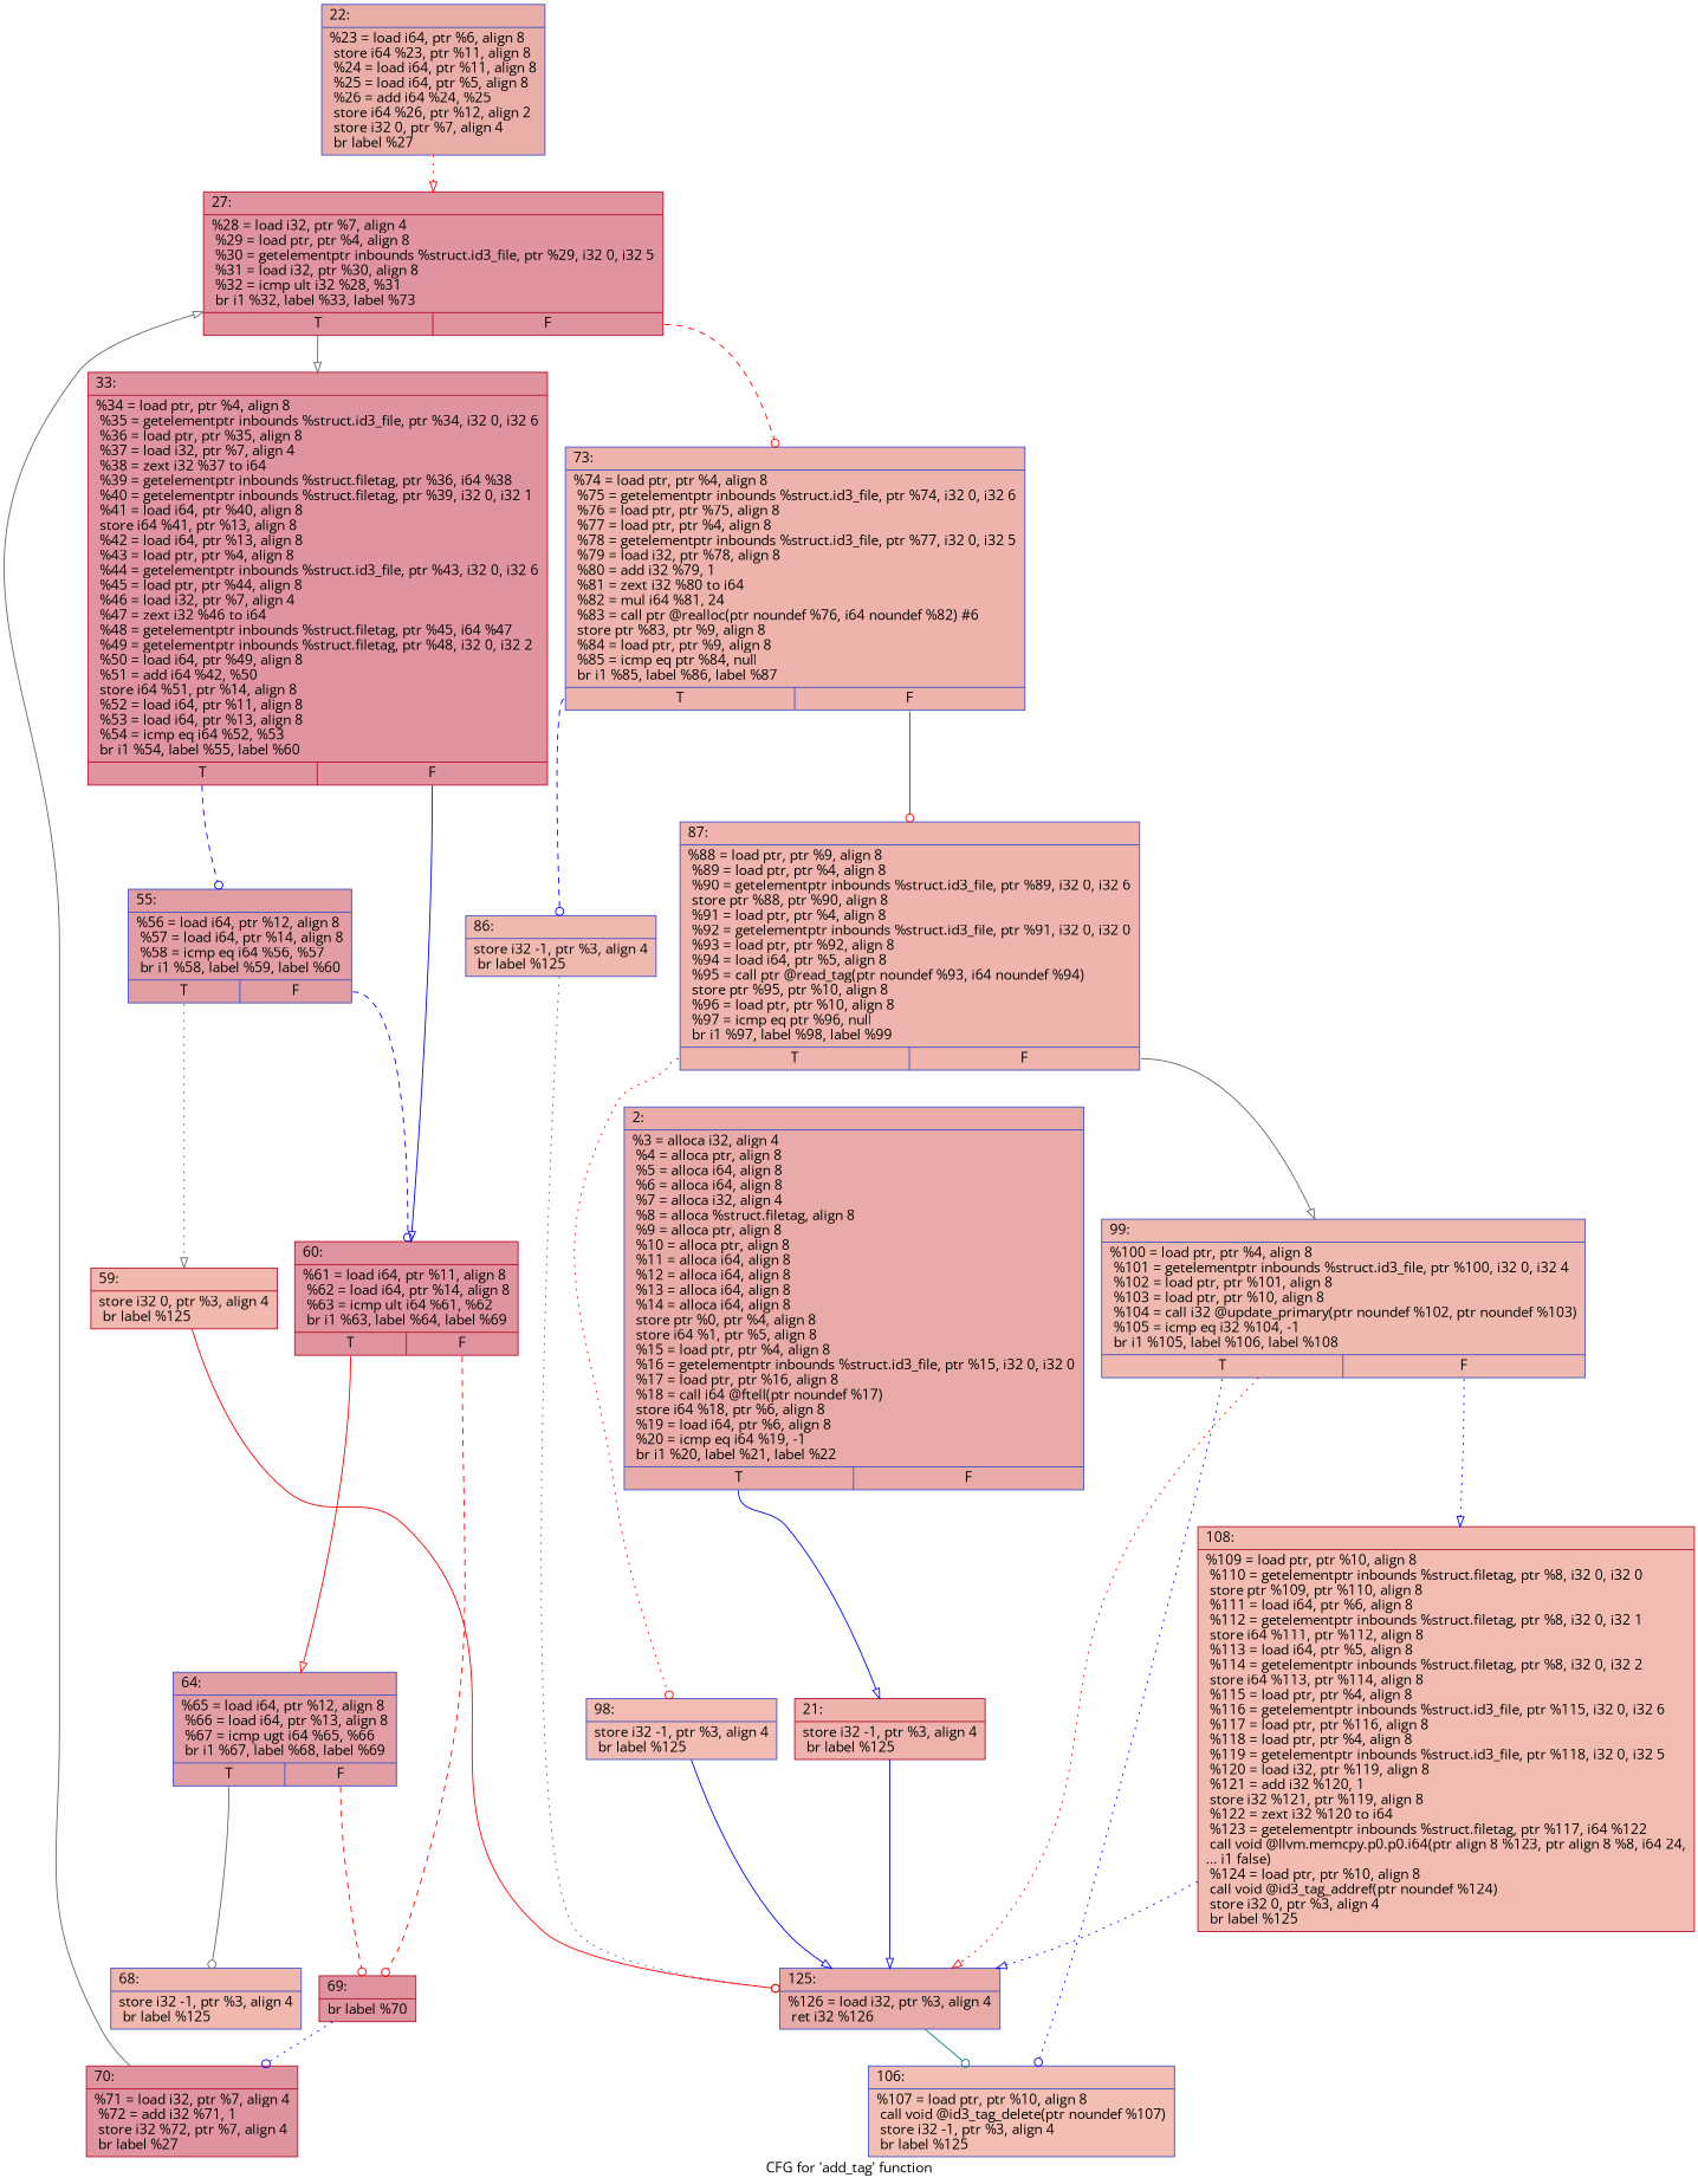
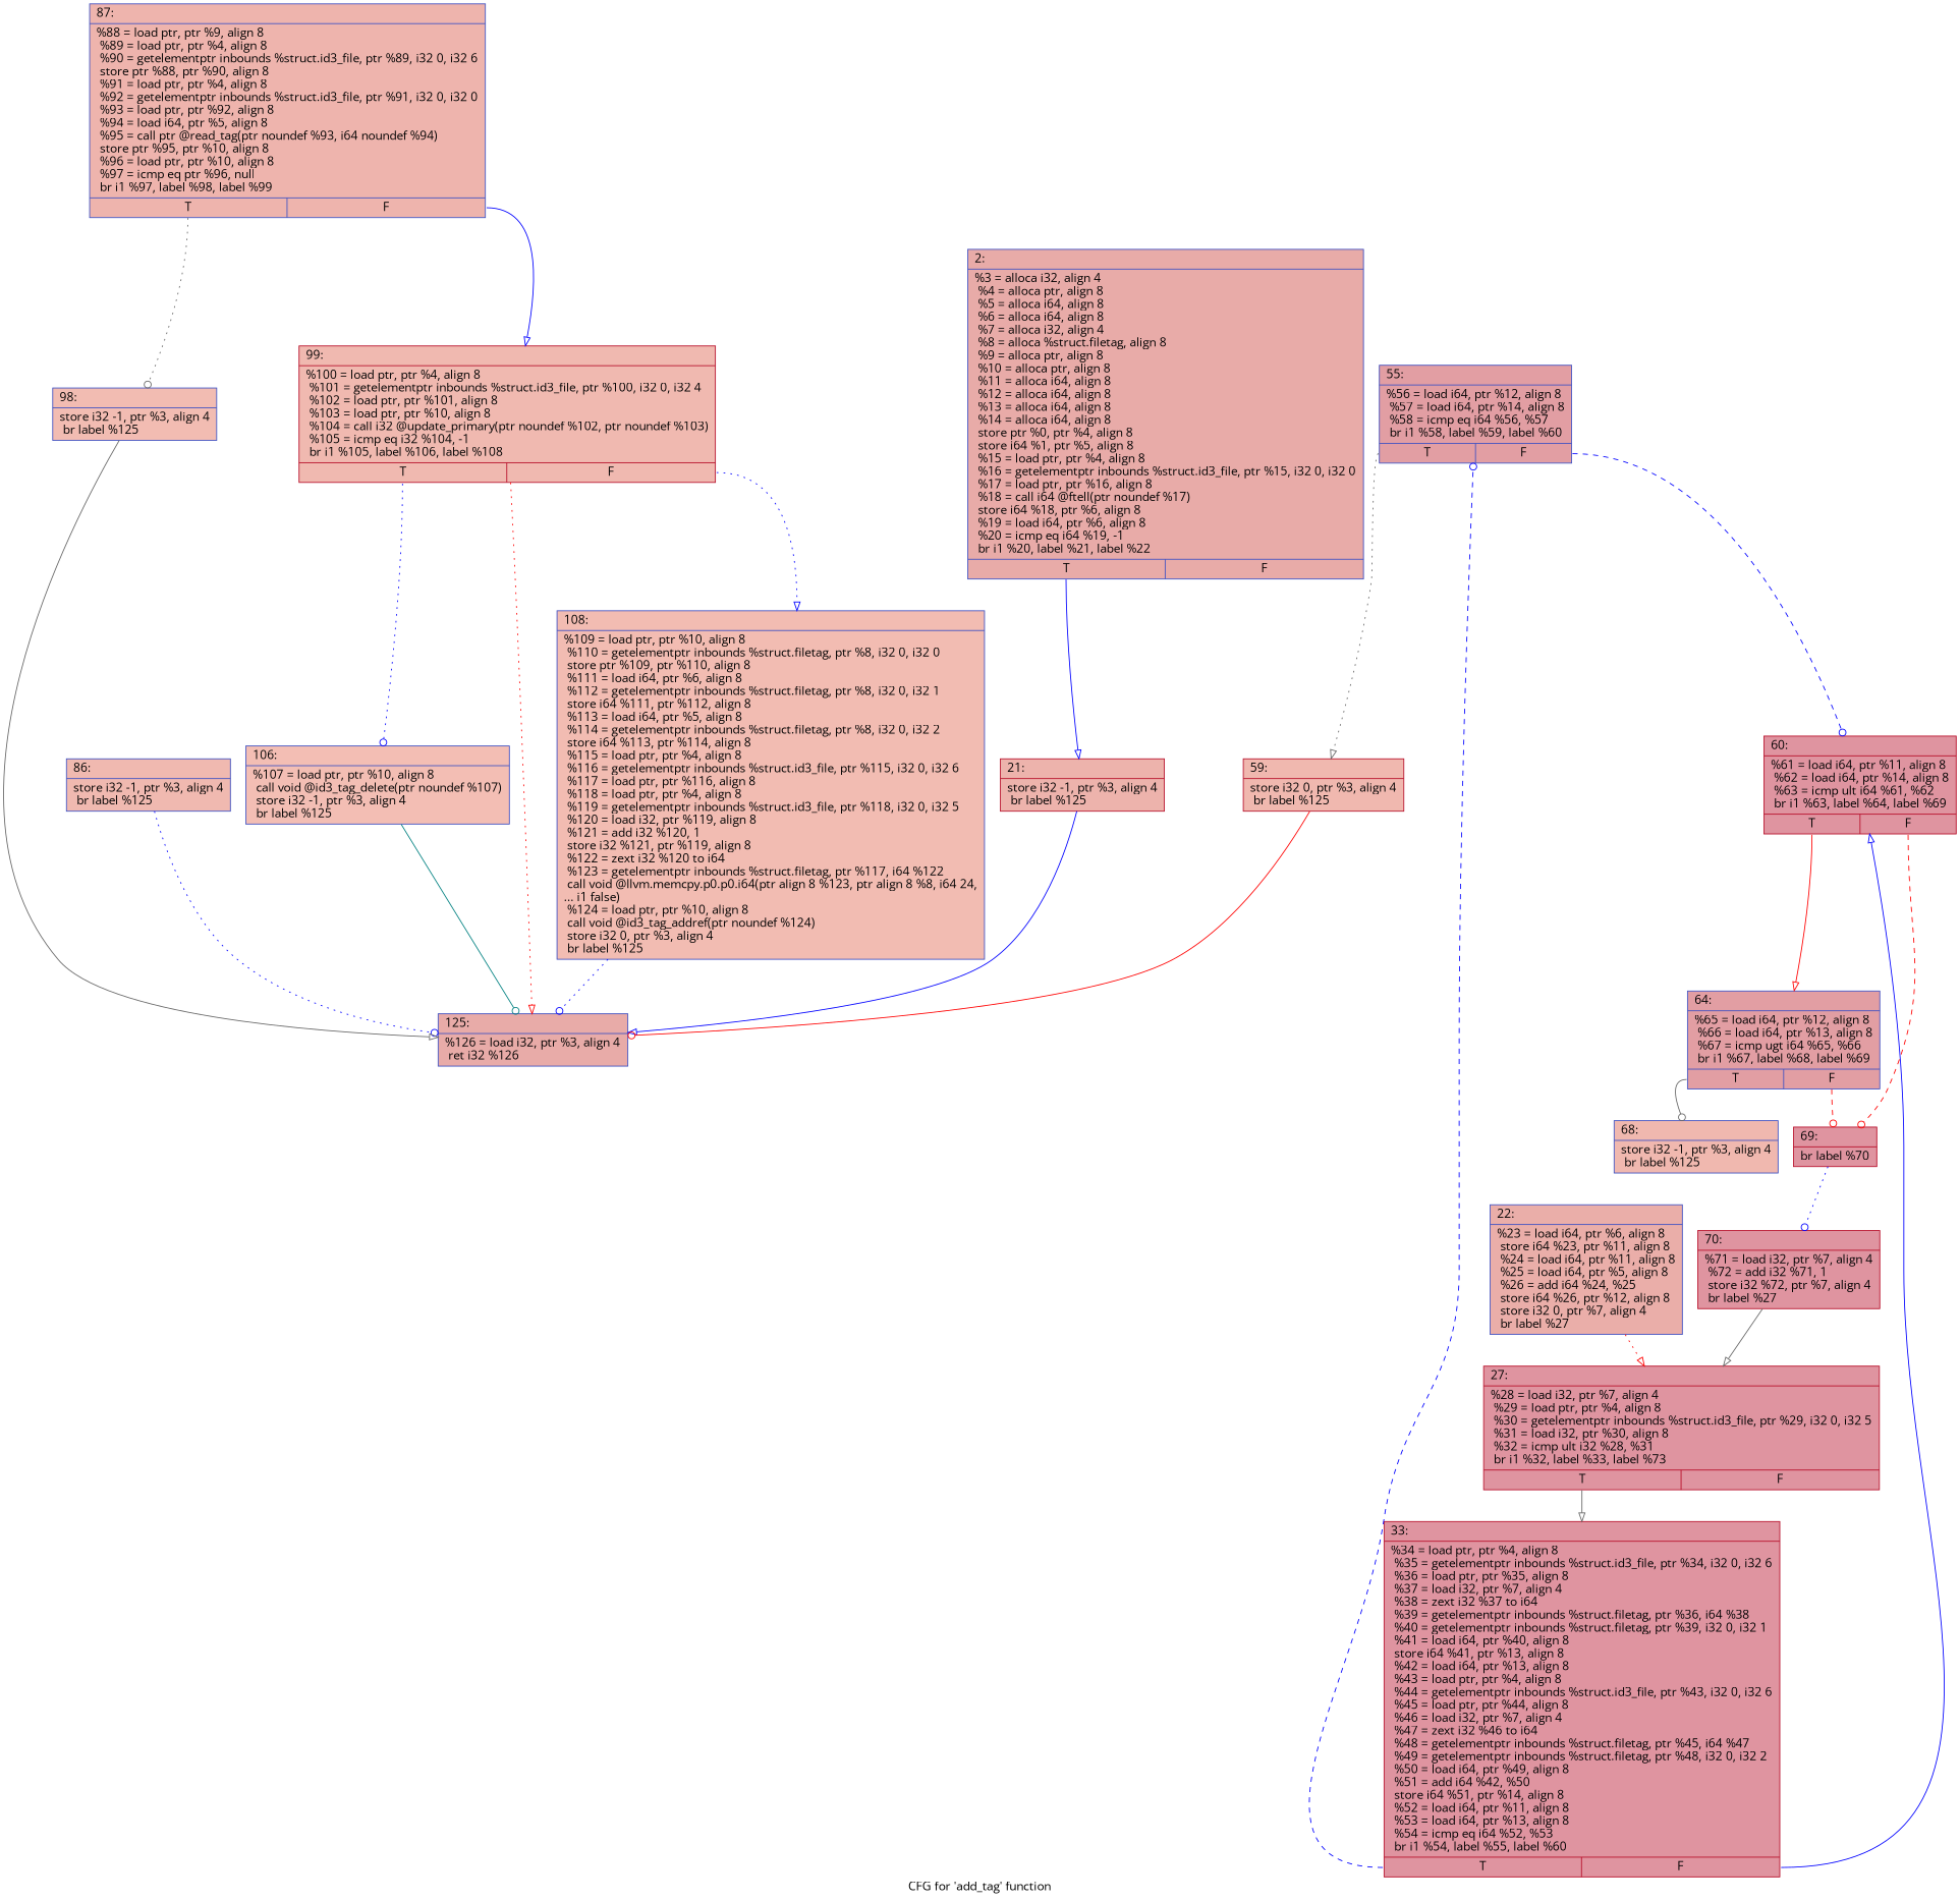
  digraph {
    fontname="Open Sans"
    label="CFG for 'add_tag' function"
    node [color="#3d50c3ff" fillcolor="#b70d2870" fontname="Open Sans" shape=record style=filled]
    edge [arrowhead=odot color=blue fontname="Open Sans" style=solid]
    n1 [fillcolor="#cc403a70" label="{2:\l|  %3 = alloca i32, align 4\l  %4 = alloca ptr, align 8\l  %5 = alloca i64, align 8\l  %6 = alloca i64, align 8\l  %7 = alloca i32, align 4\l  %8 = alloca %struct.filetag, align 8\l  %9 = alloca ptr, align 8\l  %10 = alloca ptr, align 8\l  %11 = alloca i64, align 8\l  %12 = alloca i64, align 8\l  %13 = alloca i64, align 8\l  %14 = alloca i64, align 8\l  store ptr %0, ptr %4, align 8\l  store i64 %1, ptr %5, align 8\l  %15 = load ptr, ptr %4, align 8\l  %16 = getelementptr inbounds %struct.id3_file, ptr %15, i32 0, i32 0\l  %17 = load ptr, ptr %16, align 8\l  %18 = call i64 @ftell(ptr noundef %17)\l  store i64 %18, ptr %6, align 8\l  %19 = load i64, ptr %6, align 8\l  %20 = icmp eq i64 %19, -1\l  br i1 %20, label %21, label %22\l|{<s0>T|<s1>F}}"]
    n2 [color="#b70d28ff" fillcolor="#d6524470" label="{21:\l|  store i32 -1, ptr %3, align 4\l  br label %125\l}"]
    n3 [fillcolor="#cc403a70" label="{125:\l|  %126 = load i32, ptr %3, align 4\l  ret i32 %126\l}"]
-   n4 [fillcolor="#d0473d70" label="{22:\l|  %23 = load i64, ptr %6, align 8\l  store i64 %23, ptr %11, align 8\l  %24 = load i64, ptr %11, align 8\l  %25 = load i64, ptr %5, align 8\l  %26 = add i64 %24, %25\l  store i64 %26, ptr %12, align 2\l  store i32 0, ptr %7, align 4\l  br label %27\l}"]
+   n4 [fillcolor="#d0473d70" label="{22:\l|  %23 = load i64, ptr %6, align 8\l  store i64 %23, ptr %11, align 8\l  %24 = load i64, ptr %11, align 8\l  %25 = load i64, ptr %5, align 8\l  %26 = add i64 %24, %25\l  store i64 %26, ptr %12, align 8\l  store i32 0, ptr %7, align 4\l  br label %27\l}"]
    n5 [color="#b70d28ff" label="{27:\l|  %28 = load i32, ptr %7, align 4\l  %29 = load ptr, ptr %4, align 8\l  %30 = getelementptr inbounds %struct.id3_file, ptr %29, i32 0, i32 5\l  %31 = load i32, ptr %30, align 8\l  %32 = icmp ult i32 %28, %31\l  br i1 %32, label %33, label %73\l|{<s0>T|<s1>F}}"]
    n6 [color="#b70d28ff" label="{33:\l|  %34 = load ptr, ptr %4, align 8\l  %35 = getelementptr inbounds %struct.id3_file, ptr %34, i32 0, i32 6\l  %36 = load ptr, ptr %35, align 8\l  %37 = load i32, ptr %7, align 4\l  %38 = zext i32 %37 to i64\l  %39 = getelementptr inbounds %struct.filetag, ptr %36, i64 %38\l  %40 = getelementptr inbounds %struct.filetag, ptr %39, i32 0, i32 1\l  %41 = load i64, ptr %40, align 8\l  store i64 %41, ptr %13, align 8\l  %42 = load i64, ptr %13, align 8\l  %43 = load ptr, ptr %4, align 8\l  %44 = getelementptr inbounds %struct.id3_file, ptr %43, i32 0, i32 6\l  %45 = load ptr, ptr %44, align 8\l  %46 = load i32, ptr %7, align 4\l  %47 = zext i32 %46 to i64\l  %48 = getelementptr inbounds %struct.filetag, ptr %45, i64 %47\l  %49 = getelementptr inbounds %struct.filetag, ptr %48, i32 0, i32 2\l  %50 = load i64, ptr %49, align 8\l  %51 = add i64 %42, %50\l  store i64 %51, ptr %14, align 8\l  %52 = load i64, ptr %11, align 8\l  %53 = load i64, ptr %13, align 8\l  %54 = icmp eq i64 %52, %53\l  br i1 %54, label %55, label %60\l|{<s0>T|<s1>F}}"]
-   n7 [fillcolor="#d6524470" label="{73:\l|  %74 = load ptr, ptr %4, align 8\l  %75 = getelementptr inbounds %struct.id3_file, ptr %74, i32 0, i32 6\l  %76 = load ptr, ptr %75, align 8\l  %77 = load ptr, ptr %4, align 8\l  %78 = getelementptr inbounds %struct.id3_file, ptr %77, i32 0, i32 5\l  %79 = load i32, ptr %78, align 8\l  %80 = add i32 %79, 1\l  %81 = zext i32 %80 to i64\l  %82 = mul i64 %81, 24\l  %83 = call ptr @realloc(ptr noundef %76, i64 noundef %82) #6\l  store ptr %83, ptr %9, align 8\l  %84 = load ptr, ptr %9, align 8\l  %85 = icmp eq ptr %84, null\l  br i1 %85, label %86, label %87\l|{<s0>T|<s1>F}}"]
    n8 [fillcolor="#be242e70" label="{55:\l|  %56 = load i64, ptr %12, align 8\l  %57 = load i64, ptr %14, align 8\l  %58 = icmp eq i64 %56, %57\l  br i1 %58, label %59, label %60\l|{<s0>T|<s1>F}}"]
    n9 [color="#b70d28ff" label="{60:\l|  %61 = load i64, ptr %11, align 8\l  %62 = load i64, ptr %14, align 8\l  %63 = icmp ult i64 %61, %62\l  br i1 %63, label %64, label %69\l|{<s0>T|<s1>F}}"]
    n10 [fillcolor="#de614d70" label="{86:\l|  store i32 -1, ptr %3, align 4\l  br label %125\l}"]
    n11 [fillcolor="#d8564670" label="{87:\l|  %88 = load ptr, ptr %9, align 8\l  %89 = load ptr, ptr %4, align 8\l  %90 = getelementptr inbounds %struct.id3_file, ptr %89, i32 0, i32 6\l  store ptr %88, ptr %90, align 8\l  %91 = load ptr, ptr %4, align 8\l  %92 = getelementptr inbounds %struct.id3_file, ptr %91, i32 0, i32 0\l  %93 = load ptr, ptr %92, align 8\l  %94 = load i64, ptr %5, align 8\l  %95 = call ptr @read_tag(ptr noundef %93, i64 noundef %94)\l  store ptr %95, ptr %10, align 8\l  %96 = load ptr, ptr %10, align 8\l  %97 = icmp eq ptr %96, null\l  br i1 %97, label %98, label %99\l|{<s0>T|<s1>F}}"]
    n12 [color="#b70d28ff" fillcolor="#dc5d4a70" label="{59:\l|  store i32 0, ptr %3, align 4\l  br label %125\l}"]
    n13 [fillcolor="#be242e70" label="{64:\l|  %65 = load i64, ptr %12, align 8\l  %66 = load i64, ptr %13, align 8\l  %67 = icmp ugt i64 %65, %66\l  br i1 %67, label %68, label %69\l|{<s0>T|<s1>F}}"]
    n14 [color="#b70d28ff" label="{69:\l|  br label %70\l}"]
    n15 [fillcolor="#e1675170" label="{98:\l|  store i32 -1, ptr %3, align 4\l  br label %125\l}"]
-   n16 [fillcolor="#de614d70" label="{99:\l|  %100 = load ptr, ptr %4, align 8\l  %101 = getelementptr inbounds %struct.id3_file, ptr %100, i32 0, i32 4\l  %102 = load ptr, ptr %101, align 8\l  %103 = load ptr, ptr %10, align 8\l  %104 = call i32 @update_primary(ptr noundef %102, ptr noundef %103)\l  %105 = icmp eq i32 %104, -1\l  br i1 %105, label %106, label %108\l|{<s0>T|<s1>F}}"]
+   n16 [color="#b70d28ff" fillcolor="#de614d70" label="{99:\l|  %100 = load ptr, ptr %4, align 8\l  %101 = getelementptr inbounds %struct.id3_file, ptr %100, i32 0, i32 4\l  %102 = load ptr, ptr %101, align 8\l  %103 = load ptr, ptr %10, align 8\l  %104 = call i32 @update_primary(ptr noundef %102, ptr noundef %103)\l  %105 = icmp eq i32 %104, -1\l  br i1 %105, label %106, label %108\l|{<s0>T|<s1>F}}"]
    n17 [fillcolor="#dc5d4a70" label="{68:\l|  store i32 -1, ptr %3, align 4\l  br label %125\l}"]
    n18 [color="#b70d28ff" label="{70:\l|  %71 = load i32, ptr %7, align 4\l  %72 = add i32 %71, 1\l  store i32 %72, ptr %7, align 4\l  br label %27\l}"]
    n19 [fillcolor="#e36c5570" label="{106:\l|  %107 = load ptr, ptr %10, align 8\l  call void @id3_tag_delete(ptr noundef %107)\l  store i32 -1, ptr %3, align 4\l  br label %125\l}"]
-   n20 [color="#b70d28ff" fillcolor="#e1675170" label="{108:\l|  %109 = load ptr, ptr %10, align 8\l  %110 = getelementptr inbounds %struct.filetag, ptr %8, i32 0, i32 0\l  store ptr %109, ptr %110, align 8\l  %111 = load i64, ptr %6, align 8\l  %112 = getelementptr inbounds %struct.filetag, ptr %8, i32 0, i32 1\l  store i64 %111, ptr %112, align 8\l  %113 = load i64, ptr %5, align 8\l  %114 = getelementptr inbounds %struct.filetag, ptr %8, i32 0, i32 2\l  store i64 %113, ptr %114, align 8\l  %115 = load ptr, ptr %4, align 8\l  %116 = getelementptr inbounds %struct.id3_file, ptr %115, i32 0, i32 6\l  %117 = load ptr, ptr %116, align 8\l  %118 = load ptr, ptr %4, align 8\l  %119 = getelementptr inbounds %struct.id3_file, ptr %118, i32 0, i32 5\l  %120 = load i32, ptr %119, align 8\l  %121 = add i32 %120, 1\l  store i32 %121, ptr %119, align 8\l  %122 = zext i32 %120 to i64\l  %123 = getelementptr inbounds %struct.filetag, ptr %117, i64 %122\l  call void @llvm.memcpy.p0.p0.i64(ptr align 8 %123, ptr align 8 %8, i64 24,\l... i1 false)\l  %124 = load ptr, ptr %10, align 8\l  call void @id3_tag_addref(ptr noundef %124)\l  store i32 0, ptr %3, align 4\l  br label %125\l}"]
+   n20 [fillcolor="#e1675170" label="{108:\l|  %109 = load ptr, ptr %10, align 8\l  %110 = getelementptr inbounds %struct.filetag, ptr %8, i32 0, i32 0\l  store ptr %109, ptr %110, align 8\l  %111 = load i64, ptr %6, align 8\l  %112 = getelementptr inbounds %struct.filetag, ptr %8, i32 0, i32 1\l  store i64 %111, ptr %112, align 8\l  %113 = load i64, ptr %5, align 8\l  %114 = getelementptr inbounds %struct.filetag, ptr %8, i32 0, i32 2\l  store i64 %113, ptr %114, align 8\l  %115 = load ptr, ptr %4, align 8\l  %116 = getelementptr inbounds %struct.id3_file, ptr %115, i32 0, i32 6\l  %117 = load ptr, ptr %116, align 8\l  %118 = load ptr, ptr %4, align 8\l  %119 = getelementptr inbounds %struct.id3_file, ptr %118, i32 0, i32 5\l  %120 = load i32, ptr %119, align 8\l  %121 = add i32 %120, 1\l  store i32 %121, ptr %119, align 8\l  %122 = zext i32 %120 to i64\l  %123 = getelementptr inbounds %struct.filetag, ptr %117, i64 %122\l  call void @llvm.memcpy.p0.p0.i64(ptr align 8 %123, ptr align 8 %8, i64 24,\l... i1 false)\l  %124 = load ptr, ptr %10, align 8\l  call void @id3_tag_addref(ptr noundef %124)\l  store i32 0, ptr %3, align 4\l  br label %125\l}"]
    n1 -> n2 [arrowhead=onormal tailport=s0]
    n2 -> n3 [arrowhead=onormal]
    n4 -> n5 [arrowhead=onormal color=red style=dotted]
    n5 -> n6 [arrowhead=onormal color=gray40 tailport=s0]
-   n5 -> n7 [color=red style=dashed tailport=s1]
    n6 -> n8 [style=dashed tailport=s0]
    n6 -> n9 [arrowhead=onormal tailport=s1]
-   n7 -> n10 [style=dashed tailport=s0]
-   n7 -> n11 [color=red tailport=s1]
    n8 -> n9 [style=dashed tailport=s1]
    n8 -> n12 [arrowhead=onormal color=gray40 style=dotted tailport=s0]
    n9 -> n13 [arrowhead=onormal color=red tailport=s0]
    n9 -> n14 [color=red style=dashed tailport=s1]
-   n10 -> n3 [color=gray40 style=dotted]
-   n11 -> n15 [color=red style=dotted tailport=s0]
-   n11 -> n16 [arrowhead=onormal color=gray40 tailport=s1]
+   n10 -> n3 [style=dotted]
+   n11 -> n15 [color=gray40 style=dotted tailport=s0]
+   n11 -> n16 [arrowhead=onormal tailport=s1]
    n12 -> n3 [color=red]
    n13 -> n14 [color=red style=dashed tailport=s1]
    n13 -> n17 [color=gray40 tailport=s0]
    n14 -> n18 [style=dotted]
-   n15 -> n3 [arrowhead=onormal]
+   n15 -> n3 [arrowhead=onormal color=gray40]
    n16 -> n3 [arrowhead=onormal color=red style=dotted]
    n16 -> n19 [style=dotted tailport=s0]
    n16 -> n20 [arrowhead=onormal style=dotted tailport=s1]
    n18 -> n5 [arrowhead=onormal color=gray40]
-   n3 -> n19 [color=teal]
-   n20 -> n3 [arrowhead=onormal style=dotted]
+   n19 -> n3 [color=teal]
+   n20 -> n3 [style=dotted]
  }
